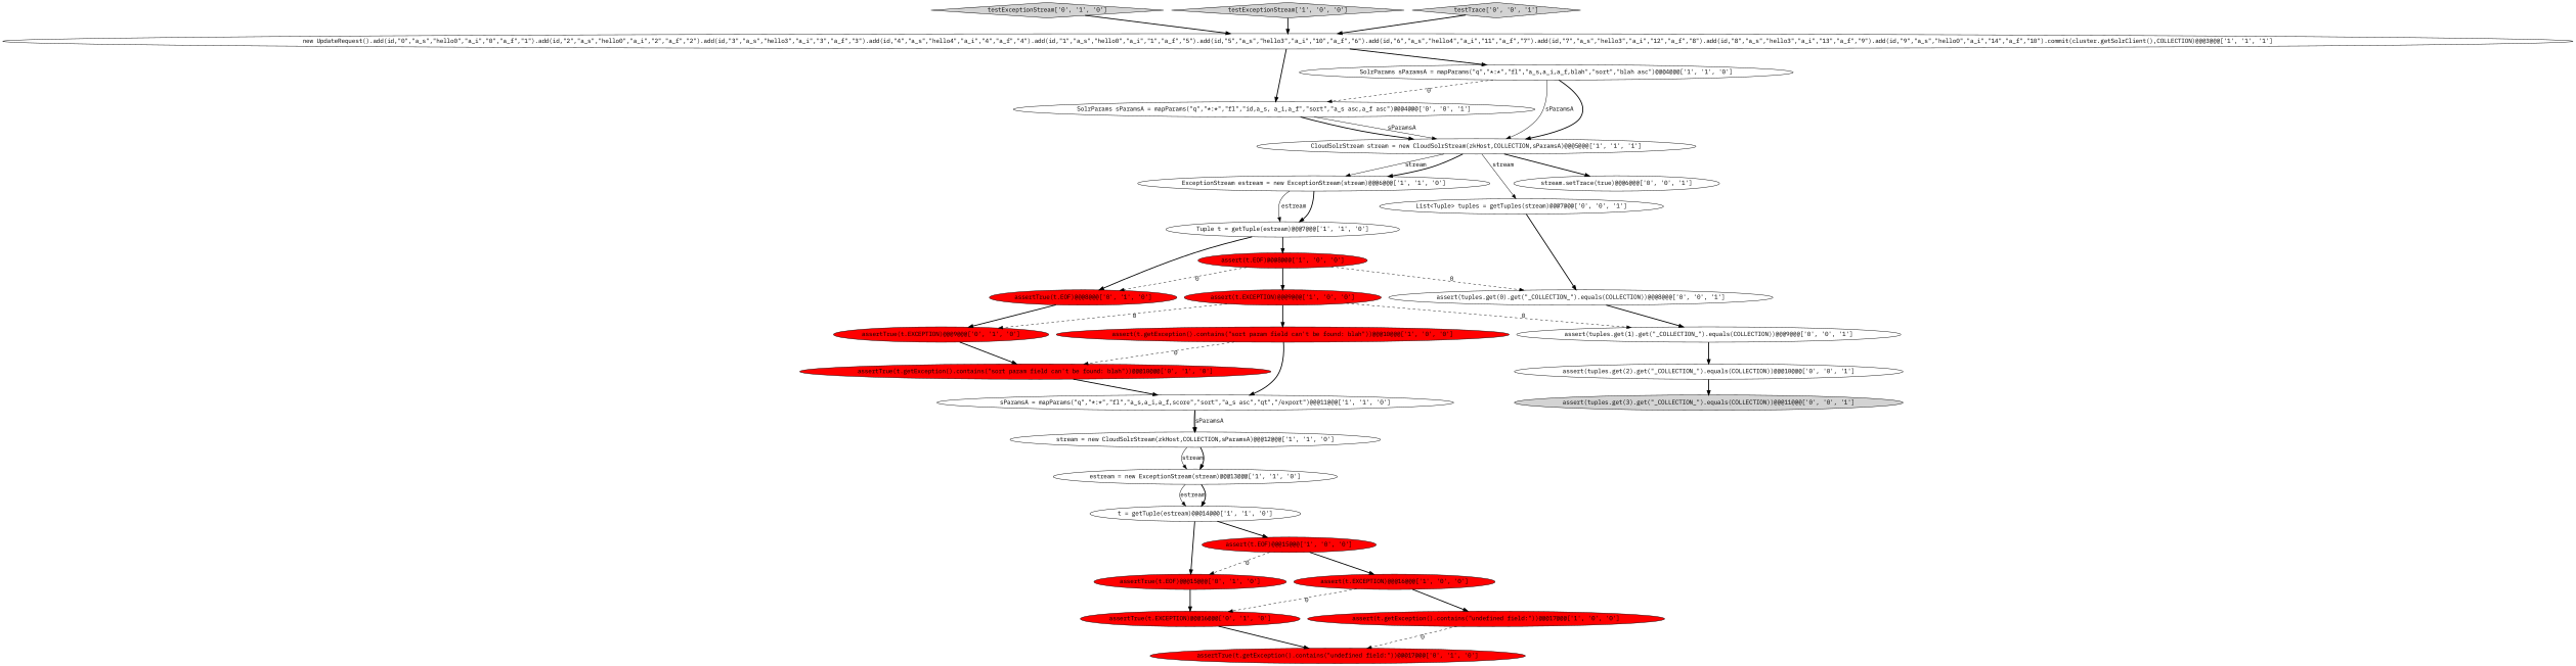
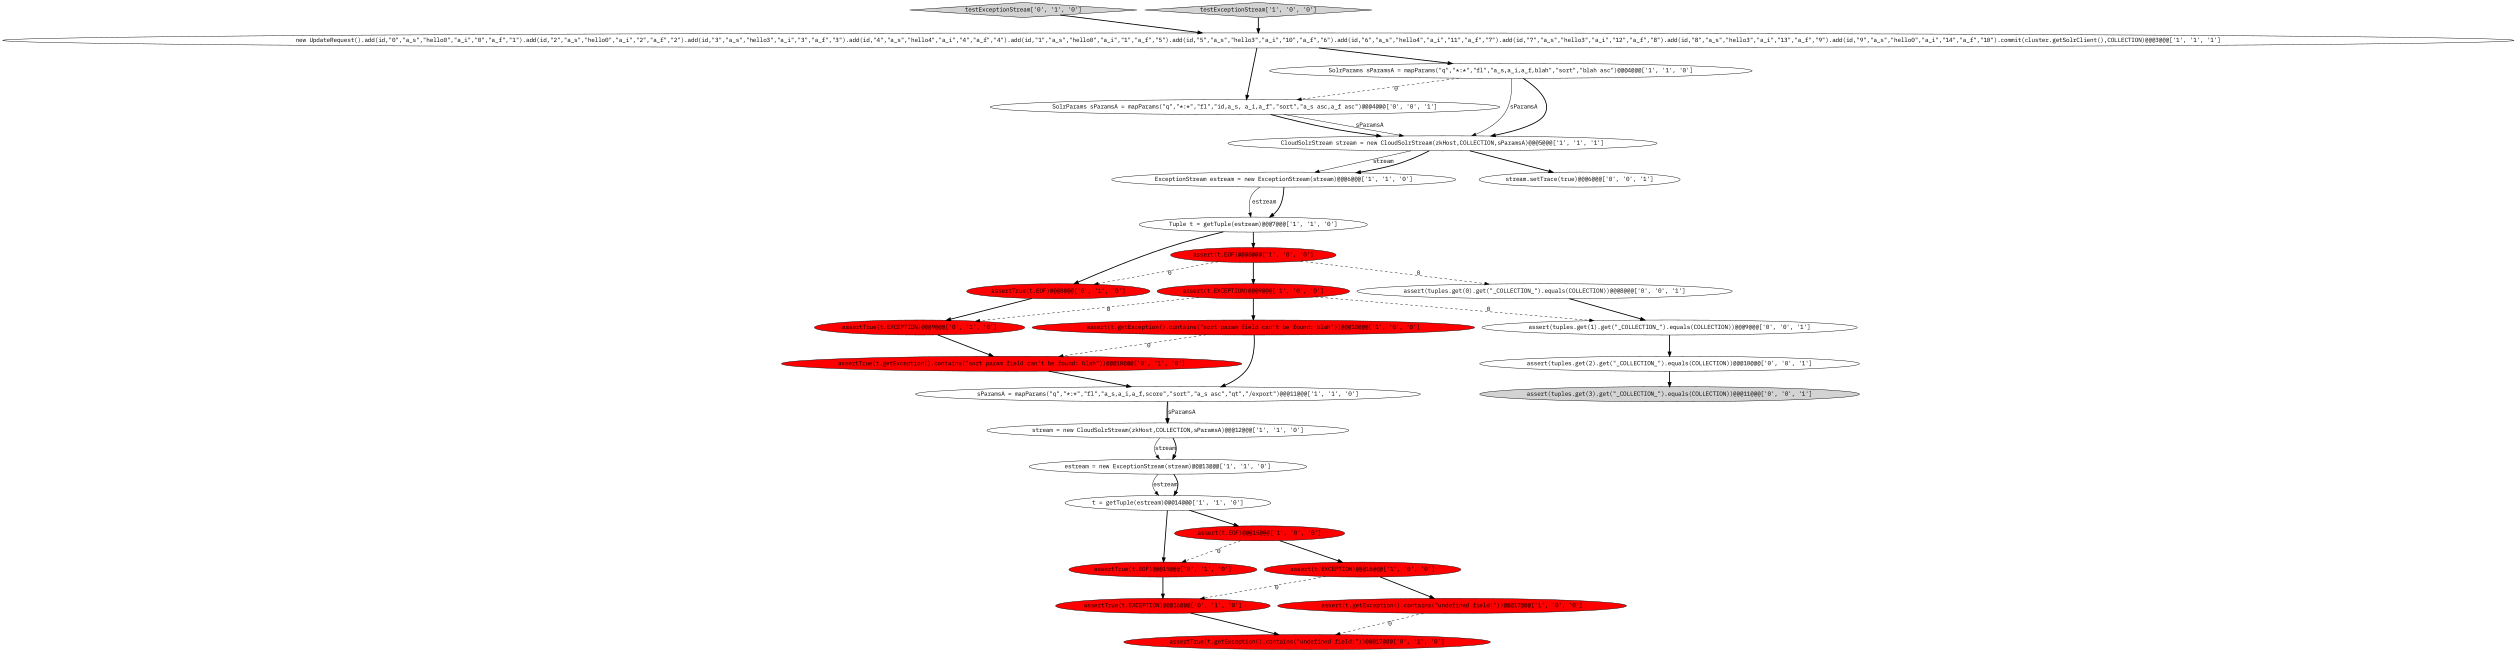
  digraph {
    fontname="IBM Plex Mono"
    node [fillcolor=white fontname="IBM Plex Mono" shape=ellipse style=filled]
    edge [fontname="IBM Plex Mono" style=bold]
    n1 [fillcolor=red label="assertTrue(t.EOF)@@@15@@@['0', '1', '0']"]
    n2 [fillcolor=red label="assertTrue(t.EXCEPTION)@@@16@@@['0', '1', '0']"]
    n3 [fillcolor=red label="assertTrue(t.getException().contains(\"undefined field:\"))@@@17@@@['0', '1', '0']"]
    n4 [label="new UpdateRequest().add(id,\"0\",\"a_s\",\"hello0\",\"a_i\",\"0\",\"a_f\",\"1\").add(id,\"2\",\"a_s\",\"hello0\",\"a_i\",\"2\",\"a_f\",\"2\").add(id,\"3\",\"a_s\",\"hello3\",\"a_i\",\"3\",\"a_f\",\"3\").add(id,\"4\",\"a_s\",\"hello4\",\"a_i\",\"4\",\"a_f\",\"4\").add(id,\"1\",\"a_s\",\"hello0\",\"a_i\",\"1\",\"a_f\",\"5\").add(id,\"5\",\"a_s\",\"hello3\",\"a_i\",\"10\",\"a_f\",\"6\").add(id,\"6\",\"a_s\",\"hello4\",\"a_i\",\"11\",\"a_f\",\"7\").add(id,\"7\",\"a_s\",\"hello3\",\"a_i\",\"12\",\"a_f\",\"8\").add(id,\"8\",\"a_s\",\"hello3\",\"a_i\",\"13\",\"a_f\",\"9\").add(id,\"9\",\"a_s\",\"hello0\",\"a_i\",\"14\",\"a_f\",\"10\").commit(cluster.getSolrClient(),COLLECTION)@@@3@@@['1', '1', '1']"]
    n5 [label="SolrParams sParamsA = mapParams(\"q\",\"*:*\",\"fl\",\"a_s,a_i,a_f,blah\",\"sort\",\"blah asc\")@@@4@@@['1', '1', '0']"]
    n6 [label="SolrParams sParamsA = mapParams(\"q\",\"*:*\",\"fl\",\"id,a_s, a_i,a_f\",\"sort\",\"a_s asc,a_f asc\")@@@4@@@['0', '0', '1']"]
    n7 [label="CloudSolrStream stream = new CloudSolrStream(zkHost,COLLECTION,sParamsA)@@@5@@@['1', '1', '1']"]
    n8 [label="t = getTuple(estream)@@@14@@@['1', '1', '0']"]
    n9 [fillcolor=red label="assert(t.EOF)@@@15@@@['1', '0', '0']"]
    n10 [fillcolor=red label="assert(t.EXCEPTION)@@@16@@@['1', '0', '0']"]
    n11 [fillcolor=lightgray label="assert(tuples.get(3).get(\"_COLLECTION_\").equals(COLLECTION))@@@11@@@['0', '0', '1']"]
    n12 [fillcolor=red label="assert(t.getException().contains(\"undefined field:\"))@@@17@@@['1', '0', '0']"]
    n13 [fillcolor=red label="assert(t.getException().contains(\"sort param field can't be found: blah\"))@@@10@@@['1', '0', '0']"]
    n14 [fillcolor=red label="assertTrue(t.getException().contains(\"sort param field can't be found: blah\"))@@@10@@@['0', '1', '0']"]
    n15 [label="sParamsA = mapParams(\"q\",\"*:*\",\"fl\",\"a_s,a_i,a_f,score\",\"sort\",\"a_s asc\",\"qt\",\"/export\")@@@11@@@['1', '1', '0']"]
    n16 [label="stream = new CloudSolrStream(zkHost,COLLECTION,sParamsA)@@@12@@@['1', '1', '0']"]
    n17 [fillcolor=red label="assertTrue(t.EXCEPTION)@@@9@@@['0', '1', '0']"]
    n18 [label="Tuple t = getTuple(estream)@@@7@@@['1', '1', '0']"]
    n19 [fillcolor=red label="assert(t.EOF)@@@8@@@['1', '0', '0']"]
    n20 [fillcolor=red label="assertTrue(t.EOF)@@@8@@@['0', '1', '0']"]
    n21 [fillcolor=red label="assert(t.EXCEPTION)@@@9@@@['1', '0', '0']"]
    n22 [label="assert(tuples.get(0).get(\"_COLLECTION_\").equals(COLLECTION))@@@8@@@['0', '0', '1']"]
-   n23 [label="List<Tuple> tuples = getTuples(stream)@@@7@@@['0', '0', '1']"]
    n24 [label="assert(tuples.get(1).get(\"_COLLECTION_\").equals(COLLECTION))@@@9@@@['0', '0', '1']"]
    n25 [label="assert(tuples.get(2).get(\"_COLLECTION_\").equals(COLLECTION))@@@10@@@['0', '0', '1']"]
    n26 [label="estream = new ExceptionStream(stream)@@@13@@@['1', '1', '0']"]
    n27 [fillcolor=lightgray label="testExceptionStream['0', '1', '0']" shape=diamond]
    n28 [label="ExceptionStream estream = new ExceptionStream(stream)@@@6@@@['1', '1', '0']"]
    n29 [label="stream.setTrace(true)@@@6@@@['0', '0', '1']"]
    n30 [fillcolor=lightgray label="testExceptionStream['1', '0', '0']" shape=diamond]
-   n31 [fillcolor=lightgray label="testTrace['0', '0', '1']" shape=diamond]
    n1 -> n2
    n2 -> n3
    n4 -> n5
    n4 -> n6
    n5 -> n6 [label=0 style=dashed]
    n5 -> n7
    n5 -> n7 [label=sParamsA style=solid]
    n6 -> n7 [label=sParamsA style=solid]
    n6 -> n7
-   n7 -> n23 [label=stream style=solid]
    n7 -> n28 [label=stream style=solid]
    n7 -> n28
    n7 -> n29
    n8 -> n1
    n8 -> n9
    n9 -> n1 [label=0 style=dashed]
    n9 -> n10
    n10 -> n2 [label=0 style=dashed]
    n10 -> n12
    n12 -> n3 [label=0 style=dashed]
    n13 -> n14 [label=0 style=dashed]
    n13 -> n15
    n14 -> n15
    n15 -> n16
    n15 -> n16 [label=sParamsA style=solid]
    n16 -> n26 [label=stream style=solid]
    n16 -> n26
    n17 -> n14
    n18 -> n19
    n18 -> n20
    n19 -> n20 [label=0 style=dashed]
    n19 -> n21
    n19 -> n22 [label=0 style=dashed]
    n20 -> n17
    n21 -> n13
    n21 -> n17 [label=0 style=dashed]
    n21 -> n24 [label=0 style=dashed]
    n22 -> n24
-   n23 -> n22
    n24 -> n25
    n25 -> n11
    n26 -> n8 [label=estream style=solid]
    n26 -> n8
    n27 -> n4
    n28 -> n18
    n28 -> n18 [label=estream style=solid]
    n30 -> n4
-   n31 -> n4
  }
